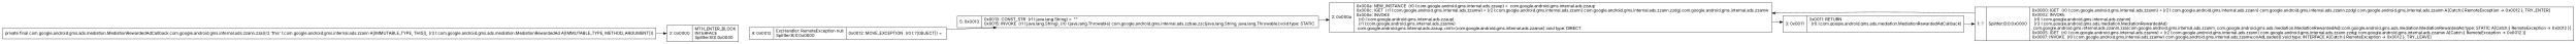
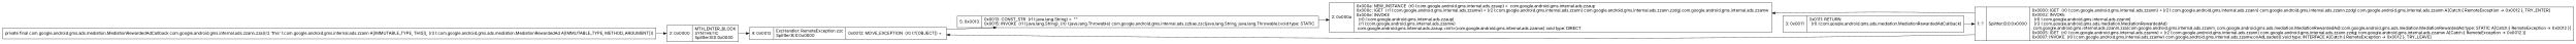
  digraph {
    fontname=Inter
    rankdir=LR
    node [fontname=Inter shape=record]
    edge [fontname=Inter]
-   n1 [label="{0\:\ 0x0000|MTH_ENTER_BLOCK\lINTERFACE\lSplitter:B:0:0x0000\l}"]
-   n2 [label="{4\:\ 0x0012|ExcHandler: RemoteException null\lSplitter:B:0:0x0000\l|0x0012: MOVE_EXCEPTION  (r0 I:?[OBJECT]) =  \l}"]
+   n1 [label="{0\:\ 0x0000|MTH_ENTER_BLOCK\lSYNTHETIC\lSplitter:B:0:0x0000\l}"]
+   n2 [label="{4\:\ 0x0012|ExcHandler: RemoteException zzc\lSplitter:B:0:0x0000\l|0x0012: MOVE_EXCEPTION  (r0 I:?[OBJECT]) =  \l}"]
    n3 [label="{1\:\ ?|Splitter:B:0:0x0000\l|0x0000: IGET  (r0 I:com.google.android.gms.internal.ads.zzanm) = (r2 I:com.google.android.gms.internal.ads.zzann) com.google.android.gms.internal.ads.zzann.zzdgl com.google.android.gms.internal.ads.zzanm A[Catch:\{ RemoteException \-\> 0x0012 \}, TRY_ENTER]\l0x0002: INVOKE  \l  (r0 I:com.google.android.gms.internal.ads.zzanm)\l  (r3 I:com.google.android.gms.ads.mediation.MediationRewardedAd)\l com.google.android.gms.internal.ads.zzanm.zza(com.google.android.gms.internal.ads.zzanm, com.google.android.gms.ads.mediation.MediationRewardedAd):com.google.android.gms.ads.mediation.MediationRewardedAd type: STATIC A[Catch:\{ RemoteException \-\> 0x0012 \}]\l0x0005: IGET  (r0 I:com.google.android.gms.internal.ads.zzamw) = (r2 I:com.google.android.gms.internal.ads.zzann) com.google.android.gms.internal.ads.zzann.zzdgj com.google.android.gms.internal.ads.zzamw A[Catch:\{ RemoteException \-\> 0x0012 \}]\l0x0007: INVOKE  (r0 I:com.google.android.gms.internal.ads.zzamw) com.google.android.gms.internal.ads.zzamw.onAdLoaded():void type: INTERFACE A[Catch:\{ RemoteException \-\> 0x0012 \}, TRY_LEAVE]\l}"]
    n4 [label="{2\:\ 0x000a|0x000a: NEW_INSTANCE  (r0 I:com.google.android.gms.internal.ads.zzaup) =  com.google.android.gms.internal.ads.zzaup \l0x000c: IGET  (r1 I:com.google.android.gms.internal.ads.zzamw) = (r2 I:com.google.android.gms.internal.ads.zzann) com.google.android.gms.internal.ads.zzann.zzdgj com.google.android.gms.internal.ads.zzamw \l0x000e: INVOKE  \l  (r0 I:com.google.android.gms.internal.ads.zzaup)\l  (r1 I:com.google.android.gms.internal.ads.zzamw)\l com.google.android.gms.internal.ads.zzaup.\<init\>(com.google.android.gms.internal.ads.zzamw):void type: DIRECT \l}"]
    n5 [label="{5\:\ 0x0013|0x0013: CONST_STR  (r1 I:java.lang.String) =  \"\" \l0x0015: INVOKE  (r1 I:java.lang.String), (r0 I:java.lang.Throwable) com.google.android.gms.internal.ads.zzbae.zzc(java.lang.String, java.lang.Throwable):void type: STATIC \l}"]
-   n6 [label="{3\:\ 0x0011|0x0011: RETURN  \l  (r0 I:com.google.android.gms.ads.mediation.MediationRewardedAdCallback)\l \l}"]
+   n6 [label="{3\:\ 0x0011|0x0111: RETURN  \l  (r0 I:com.google.android.gms.ads.mediation.MediationRewardedAdCallback)\l \l}"]
    n7 [label="{private final com.google.android.gms.ads.mediation.MediationRewardedAdCallback com.google.android.gms.internal.ads.zzann.zza((r2 'this' I:com.google.android.gms.internal.ads.zzann A[IMMUTABLE_TYPE, THIS]), (r3 I:com.google.android.gms.ads.mediation.MediationRewardedAd A[IMMUTABLE_TYPE, METHOD_ARGUMENT])) }"]
+   n1 -> n2
    n2 -> n5
+   n3 -> n2
    n3 -> n4
-   n4 -> n6
    n5 -> n4
    n6 -> n3
    n7 -> n1
  }
